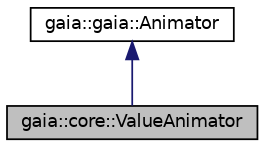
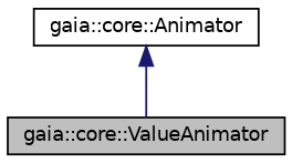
  digraph {
    node [color=black fontname=Helvetica fontsize=10 shape=record style=filled]
    n1 [fillcolor=grey75 fontcolor=black height=0.2 label="gaia::core::ValueAnimator" width=0.4]
-   n2 [fillcolor=white height=0.2 label="gaia::gaia::Animator" width=0.4]
+   n2 [fillcolor=white height=0.2 label="gaia::core::Animator" width=0.4]
    n2 -> n1 [color=midnightblue dir=back fontname=Helvetica fontsize=10 labelfontname=Helvetica labelfontsize=10 style=solid]
  }
